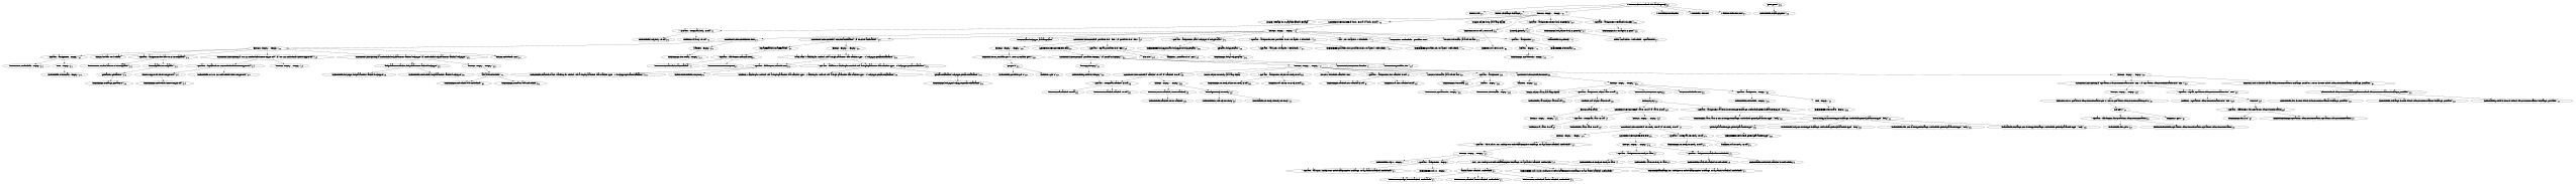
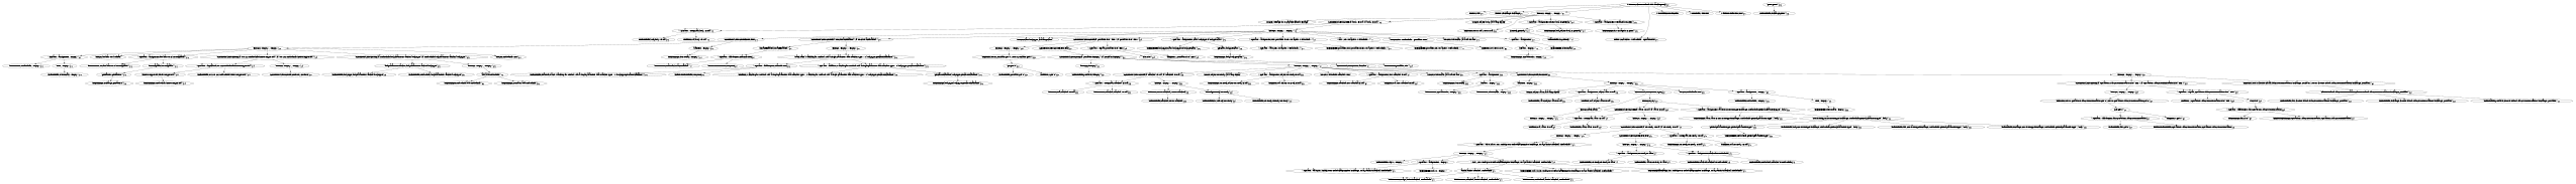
  digraph {
    n1 [label=<(METHOD,chooseMethodWithMatchingBody)<SUB>301</SUB>>]
    n2 [label=<(PARAM,this)<SUB>301</SUB>>]
    n3 [label=<(PARAM,Exchange exchange)<SUB>301</SUB>>]
    n4 [label=<(PARAM,Collection&lt;MethodInfo&gt; operationList)<SUB>301</SUB>>]
    n5 [label=<(BLOCK,&lt;empty&gt;,&lt;empty&gt;)<SUB>301</SUB>>]
    n6 [label=<(MODIFIER,PROTECTED)>]
    n7 [label=<(MODIFIER,VIRTUAL)>]
    n8 [label=<(METHOD_RETURN,ANY)<SUB>301</SUB>>]
    n9 [label=<(LOCAL,Message in: org.apache.camel.Message)>]
    n10 [label=<(&lt;operator&gt;.assignment,Message in = getIn())<SUB>303</SUB>>]
    n11 [label=<(LOCAL,Object body: java.lang.Object)>]
    n12 [label=<(&lt;operator&gt;.assignment,Object body = getBody())<SUB>304</SUB>>]
    n13 [label=<(CONTROL_STRUCTURE,if (body != null),if (body != null))<SUB>305</SUB>>]
    n14 [label=<(RETURN,return null;,return null;)<SUB>366</SUB>>]
    n15 [label=<(IDENTIFIER,in,Message in = getIn())<SUB>303</SUB>>]
    n16 [label=<(IDENTIFIER,body,Object body = getBody())<SUB>304</SUB>>]
    n17 [label=<(getBody,getBody())<SUB>304</SUB>>]
    n18 [label=<(&lt;operator&gt;.notEquals,body != null)<SUB>305</SUB>>]
    n19 [label=<(BLOCK,&lt;empty&gt;,&lt;empty&gt;)<SUB>305</SUB>>]
    n20 [label=<(LITERAL,null,return null;)<SUB>366</SUB>>]
    n21 [label=<(getIn,getIn())<SUB>303</SUB>>]
    n22 [label=<(IDENTIFIER,exchange,getIn())<SUB>303</SUB>>]
    n23 [label=<(IDENTIFIER,in,getBody())<SUB>304</SUB>>]
    n24 [label=<(IDENTIFIER,body,body != null)<SUB>305</SUB>>]
    n25 [label=<(LITERAL,null,body != null)<SUB>305</SUB>>]
    n26 [label=<(LOCAL,Class bodyType: java.lang.Class)>]
    n27 [label=<(&lt;operator&gt;.assignment,Class bodyType = body.getClass())<SUB>306</SUB>>]
    n28 [label=<(CONTROL_STRUCTURE,if (LOG.isTraceEnabled()),if (LOG.isTraceEnabled()))<SUB>307</SUB>>]
    n29 [label=<(LOCAL,List&lt;MethodInfo&gt; possibles: ANY)>]
    n30 [label=<(&lt;operator&gt;.assignment,ANY possibles = new ArrayList&lt;MethodInfo&gt;())<SUB>311</SUB>>]
    n31 [label=<(&lt;init&gt;,new ArrayList&lt;MethodInfo&gt;())<SUB>311</SUB>>]
    n32 [label=<(LOCAL,$iterLocal2: java.util.Iterator)<SUB>312</SUB>>]
    n33 [label=<(&lt;operator&gt;.assignment,)<SUB>312</SUB>>]
    n34 [label=<(CONTROL_STRUCTURE,FOR,FOR)<SUB>312</SUB>>]
    n35 [label=<(CONTROL_STRUCTURE,if (possibles.size() == 1),if (possibles.size() == 1))<SUB>329</SUB>>]
    n36 [label=<(IDENTIFIER,bodyType,Class bodyType = body.getClass())<SUB>306</SUB>>]
    n37 [label=<(getClass,body.getClass())<SUB>306</SUB>>]
    n38 [label=<(isTraceEnabled,isTraceEnabled())<SUB>307</SUB>>]
    n39 [label=<(BLOCK,&lt;empty&gt;,&lt;empty&gt;)<SUB>307</SUB>>]
    n40 [label=<(IDENTIFIER,possibles,ANY possibles = new ArrayList&lt;MethodInfo&gt;())<SUB>311</SUB>>]
    n41 [label=<(&lt;operator&gt;.alloc,new ArrayList&lt;MethodInfo&gt;())<SUB>311</SUB>>]
    n42 [label=<(IDENTIFIER,possibles,new ArrayList&lt;MethodInfo&gt;())<SUB>311</SUB>>]
    n43 [label=<(IDENTIFIER,$iterLocal2,)<SUB>312</SUB>>]
    n44 [label=<(iterator,&lt;empty&gt;)<SUB>312</SUB>>]
    n45 [label=<(hasNext,&lt;empty&gt;)<SUB>312</SUB>>]
    n46 [label=<(BLOCK,&lt;empty&gt;,&lt;empty&gt;)<SUB>312</SUB>>]
    n47 [label=<(&lt;operator&gt;.equals,possibles.size() == 1)<SUB>329</SUB>>]
    n48 [label=<(BLOCK,&lt;empty&gt;,&lt;empty&gt;)<SUB>329</SUB>>]
    n49 [label=<(CONTROL_STRUCTURE,else,else)<SUB>331</SUB>>]
    n50 [label=<(IDENTIFIER,body,body.getClass())<SUB>306</SUB>>]
    n51 [label=<(&lt;operator&gt;.fieldAccess,BeanInfo.LOG)<SUB>307</SUB>>]
    n52 [label=<(trace,trace(&quot;Matching for method with a single parameter that matches type: &quot; + bodyType.getCanonicalName()))<SUB>308</SUB>>]
    n53 [label=<(IDENTIFIER,BeanInfo,isTraceEnabled())<SUB>307</SUB>>]
    n54 [label=<(FIELD_IDENTIFIER,LOG,LOG)<SUB>307</SUB>>]
    n55 [label=<(&lt;operator&gt;.fieldAccess,BeanInfo.LOG)<SUB>308</SUB>>]
    n56 [label=<(&lt;operator&gt;.addition,&quot;Matching for method with a single parameter that matches type: &quot; + bodyType.getCanonicalName())<SUB>308</SUB>>]
    n57 [label=<(IDENTIFIER,BeanInfo,trace(&quot;Matching for method with a single parameter that matches type: &quot; + bodyType.getCanonicalName()))<SUB>308</SUB>>]
    n58 [label=<(FIELD_IDENTIFIER,LOG,LOG)<SUB>308</SUB>>]
    n59 [label=<(LITERAL,&quot;Matching for method with a single parameter that matches type: &quot;,&quot;Matching for method with a single parameter that matches type: &quot; + bodyType.getCanonicalName())<SUB>308</SUB>>]
    n60 [label=<(getCanonicalName,bodyType.getCanonicalName())<SUB>308</SUB>>]
    n61 [label=<(IDENTIFIER,bodyType,bodyType.getCanonicalName())<SUB>308</SUB>>]
    n62 [label=<(IDENTIFIER,operationList,&lt;empty&gt;)<SUB>312</SUB>>]
    n63 [label=<(IDENTIFIER,$iterLocal2,&lt;empty&gt;)<SUB>312</SUB>>]
    n64 [label=<(LOCAL,methodInfo: ANY)<SUB>312</SUB>>]
    n65 [label=<(&lt;operator&gt;.assignment,&lt;empty&gt;)<SUB>312</SUB>>]
    n66 [label=<(LOCAL,boolean out: boolean)>]
    n67 [label=<(&lt;operator&gt;.assignment,boolean out = isOutCapable())<SUB>318</SUB>>]
    n68 [label=<(CONTROL_STRUCTURE,if (out &amp;&amp; methodInfo.isReturnTypeVoid()),if (out &amp;&amp; methodInfo.isReturnTypeVoid()))<SUB>319</SUB>>]
    n69 [label=<(CONTROL_STRUCTURE,if (methodInfo.bodyParameterMatches(bodyType)),if (methodInfo.bodyParameterMatches(bodyType)))<SUB>325</SUB>>]
    n70 [label=<(IDENTIFIER,methodInfo,&lt;empty&gt;)<SUB>312</SUB>>]
    n71 [label=<(next,&lt;empty&gt;)<SUB>312</SUB>>]
    n72 [label=<(IDENTIFIER,out,boolean out = isOutCapable())<SUB>318</SUB>>]
    n73 [label=<(isOutCapable,isOutCapable())<SUB>318</SUB>>]
    n74 [label=<(&lt;operator&gt;.logicalAnd,out &amp;&amp; methodInfo.isReturnTypeVoid())<SUB>319</SUB>>]
    n75 [label=<(BLOCK,&lt;empty&gt;,&lt;empty&gt;)<SUB>319</SUB>>]
    n76 [label=<(bodyParameterMatches,bodyParameterMatches(bodyType))<SUB>325</SUB>>]
    n77 [label=<(BLOCK,&lt;empty&gt;,&lt;empty&gt;)<SUB>325</SUB>>]
    n78 [label=<(IDENTIFIER,$iterLocal2,&lt;empty&gt;)<SUB>312</SUB>>]
    n79 [label=<(getPattern,getPattern())<SUB>318</SUB>>]
    n80 [label=<(IDENTIFIER,exchange,getPattern())<SUB>318</SUB>>]
    n81 [label=<(IDENTIFIER,out,out &amp;&amp; methodInfo.isReturnTypeVoid())<SUB>319</SUB>>]
    n82 [label=<(isReturnTypeVoid,isReturnTypeVoid())<SUB>319</SUB>>]
+   n83 [label=<(CONTROL_STRUCTURE,continue;,continue;)<SUB>321</SUB>>]
    n84 [label=<(IDENTIFIER,methodInfo,isReturnTypeVoid())<SUB>319</SUB>>]
    n85 [label=<(IDENTIFIER,methodInfo,bodyParameterMatches(bodyType))<SUB>325</SUB>>]
    n86 [label=<(IDENTIFIER,bodyType,bodyParameterMatches(bodyType))<SUB>325</SUB>>]
    n87 [label=<(add,add(methodInfo))<SUB>326</SUB>>]
    n88 [label=<(IDENTIFIER,possibles,add(methodInfo))<SUB>326</SUB>>]
    n89 [label=<(IDENTIFIER,methodInfo,add(methodInfo))<SUB>326</SUB>>]
    n90 [label=<(size,size())<SUB>329</SUB>>]
    n91 [label=<(LITERAL,1,possibles.size() == 1)<SUB>329</SUB>>]
    n92 [label=<(RETURN,return possibles.get(0);,return possibles.get(0);)<SUB>330</SUB>>]
    n93 [label=<(CONTROL_STRUCTURE,if (possibles.isEmpty()),if (possibles.isEmpty()))<SUB>331</SUB>>]
    n94 [label=<(IDENTIFIER,possibles,size())<SUB>329</SUB>>]
    n95 [label=<(get,get(0))<SUB>330</SUB>>]
    n96 [label=<(IDENTIFIER,possibles,get(0))<SUB>330</SUB>>]
    n97 [label=<(LITERAL,0,get(0))<SUB>330</SUB>>]
    n98 [label=<(isEmpty,isEmpty())<SUB>331</SUB>>]
    n99 [label=<(BLOCK,&lt;empty&gt;,&lt;empty&gt;)<SUB>331</SUB>>]
    n100 [label=<(CONTROL_STRUCTURE,else,else)<SUB>357</SUB>>]
    n101 [label=<(IDENTIFIER,possibles,isEmpty())<SUB>331</SUB>>]
    n102 [label=<(LOCAL,Object newBody: java.lang.Object)>]
    n103 [label=<(&lt;operator&gt;.assignment,Object newBody = null)<SUB>333</SUB>>]
    n104 [label=<(LOCAL,MethodInfo matched: ANY)>]
    n105 [label=<(&lt;operator&gt;.assignment,ANY matched = null)<SUB>334</SUB>>]
    n106 [label=<(LOCAL,$iterLocal3: java.util.Iterator)<SUB>335</SUB>>]
    n107 [label=<(&lt;operator&gt;.assignment,)<SUB>335</SUB>>]
    n108 [label=<(CONTROL_STRUCTURE,FOR,FOR)<SUB>335</SUB>>]
    n109 [label=<(CONTROL_STRUCTURE,if (matched != null),if (matched != null))<SUB>353</SUB>>]
    n110 [label=<(BLOCK,&lt;empty&gt;,&lt;empty&gt;)<SUB>357</SUB>>]
    n111 [label=<(IDENTIFIER,newBody,Object newBody = null)<SUB>333</SUB>>]
    n112 [label=<(LITERAL,null,Object newBody = null)<SUB>333</SUB>>]
    n113 [label=<(IDENTIFIER,matched,ANY matched = null)<SUB>334</SUB>>]
    n114 [label=<(LITERAL,null,ANY matched = null)<SUB>334</SUB>>]
    n115 [label=<(IDENTIFIER,$iterLocal3,)<SUB>335</SUB>>]
    n116 [label=<(iterator,&lt;empty&gt;)<SUB>335</SUB>>]
    n117 [label=<(hasNext,&lt;empty&gt;)<SUB>335</SUB>>]
    n118 [label=<(BLOCK,&lt;empty&gt;,&lt;empty&gt;)<SUB>335</SUB>>]
    n119 [label=<(&lt;operator&gt;.notEquals,matched != null)<SUB>353</SUB>>]
    n120 [label=<(BLOCK,&lt;empty&gt;,&lt;empty&gt;)<SUB>353</SUB>>]
    n121 [label=<(IDENTIFIER,operationList,&lt;empty&gt;)<SUB>335</SUB>>]
    n122 [label=<(IDENTIFIER,$iterLocal3,&lt;empty&gt;)<SUB>335</SUB>>]
    n123 [label=<(LOCAL,methodInfo: ANY)<SUB>335</SUB>>]
    n124 [label=<(&lt;operator&gt;.assignment,&lt;empty&gt;)<SUB>335</SUB>>]
    n125 [label=<(LOCAL,Object value: java.lang.Object)>]
    n126 [label=<(&lt;operator&gt;.assignment,Object value = null)<SUB>336</SUB>>]
    n127 [label=<(CONTROL_STRUCTURE,try,try)<SUB>337</SUB>>]
    n128 [label=<(IDENTIFIER,methodInfo,&lt;empty&gt;)<SUB>335</SUB>>]
    n129 [label=<(next,&lt;empty&gt;)<SUB>335</SUB>>]
    n130 [label=<(IDENTIFIER,value,Object value = null)<SUB>336</SUB>>]
    n131 [label=<(LITERAL,null,Object value = null)<SUB>336</SUB>>]
    n132 [label=<(BLOCK,try,try)<SUB>337</SUB>>]
    n133 [label=<(BLOCK,catch,catch)>]
    n134 [label=<(IDENTIFIER,$iterLocal3,&lt;empty&gt;)<SUB>335</SUB>>]
    n135 [label=<(&lt;operator&gt;.assignment,value = convertToType(exchange, methodInfo.getBodyParameterType(), body))<SUB>338</SUB>>]
    n136 [label=<(CONTROL_STRUCTURE,if (value != null),if (value != null))<SUB>339</SUB>>]
    n137 [label=<(BLOCK,&lt;empty&gt;,&lt;empty&gt;)<SUB>348</SUB>>]
    n138 [label=<(IDENTIFIER,value,value = convertToType(exchange, methodInfo.getBodyParameterType(), body))<SUB>338</SUB>>]
    n139 [label=<(convertToType,convertToType(exchange, methodInfo.getBodyParameterType(), body))<SUB>338</SUB>>]
    n140 [label=<(&lt;operator&gt;.notEquals,value != null)<SUB>339</SUB>>]
    n141 [label=<(BLOCK,&lt;empty&gt;,&lt;empty&gt;)<SUB>339</SUB>>]
    n142 [label=<(IDENTIFIER,this,convertToType(exchange, methodInfo.getBodyParameterType(), body))<SUB>338</SUB>>]
    n143 [label=<(IDENTIFIER,exchange,convertToType(exchange, methodInfo.getBodyParameterType(), body))<SUB>338</SUB>>]
    n144 [label=<(getBodyParameterType,getBodyParameterType())<SUB>338</SUB>>]
    n145 [label=<(IDENTIFIER,body,convertToType(exchange, methodInfo.getBodyParameterType(), body))<SUB>338</SUB>>]
    n146 [label=<(IDENTIFIER,methodInfo,getBodyParameterType())<SUB>338</SUB>>]
    n147 [label=<(IDENTIFIER,value,value != null)<SUB>339</SUB>>]
    n148 [label=<(LITERAL,null,value != null)<SUB>339</SUB>>]
    n149 [label=<(CONTROL_STRUCTURE,if (newBody != null),if (newBody != null))<SUB>340</SUB>>]
    n150 [label=<(&lt;operator&gt;.notEquals,newBody != null)<SUB>340</SUB>>]
    n151 [label=<(BLOCK,&lt;empty&gt;,&lt;empty&gt;)<SUB>340</SUB>>]
    n152 [label=<(CONTROL_STRUCTURE,else,else)<SUB>343</SUB>>]
    n153 [label=<(IDENTIFIER,newBody,newBody != null)<SUB>340</SUB>>]
    n154 [label=<(LITERAL,null,newBody != null)<SUB>340</SUB>>]
    n155 [label=<(&lt;operator&gt;.throw,throw new AmbiguousMethodCallException(exchange, Arrays.asList(matched, methodInfo));)<SUB>341</SUB>>]
    n156 [label=<(BLOCK,&lt;empty&gt;,&lt;empty&gt;)<SUB>343</SUB>>]
    n157 [label=<(BLOCK,&lt;empty&gt;,&lt;empty&gt;)<SUB>341</SUB>>]
    n158 [label=<(&lt;operator&gt;.assignment,&lt;empty&gt;)>]
    n159 [label=<(&lt;init&gt;,new AmbiguousMethodCallException(exchange, Arrays.asList(matched, methodInfo)))<SUB>341</SUB>>]
    n160 [label=<(IDENTIFIER,$obj10,&lt;empty&gt;)>]
    n161 [label=<(IDENTIFIER,$obj10,&lt;empty&gt;)>]
    n162 [label=<(&lt;operator&gt;.alloc,new AmbiguousMethodCallException(exchange, Arrays.asList(matched, methodInfo)))<SUB>341</SUB>>]
    n163 [label=<(IDENTIFIER,$obj10,new AmbiguousMethodCallException(exchange, Arrays.asList(matched, methodInfo)))>]
    n164 [label=<(IDENTIFIER,exchange,new AmbiguousMethodCallException(exchange, Arrays.asList(matched, methodInfo)))<SUB>341</SUB>>]
    n165 [label=<(asList,asList(matched, methodInfo))<SUB>341</SUB>>]
    n166 [label=<(IDENTIFIER,Arrays,asList(matched, methodInfo))<SUB>341</SUB>>]
    n167 [label=<(IDENTIFIER,matched,asList(matched, methodInfo))<SUB>341</SUB>>]
    n168 [label=<(IDENTIFIER,methodInfo,asList(matched, methodInfo))<SUB>342</SUB>>]
    n169 [label=<(&lt;operator&gt;.assignment,newBody = value)<SUB>344</SUB>>]
    n170 [label=<(&lt;operator&gt;.assignment,matched = methodInfo)<SUB>345</SUB>>]
    n171 [label=<(IDENTIFIER,newBody,newBody = value)<SUB>344</SUB>>]
    n172 [label=<(IDENTIFIER,value,newBody = value)<SUB>344</SUB>>]
    n173 [label=<(IDENTIFIER,matched,matched = methodInfo)<SUB>345</SUB>>]
    n174 [label=<(IDENTIFIER,methodInfo,matched = methodInfo)<SUB>345</SUB>>]
    n175 [label=<(IDENTIFIER,matched,matched != null)<SUB>353</SUB>>]
    n176 [label=<(LITERAL,null,matched != null)<SUB>353</SUB>>]
    n177 [label=<(setBody,setBody(newBody))<SUB>354</SUB>>]
    n178 [label=<(RETURN,return matched;,return matched;)<SUB>355</SUB>>]
    n179 [label=<(IDENTIFIER,in,setBody(newBody))<SUB>354</SUB>>]
    n180 [label=<(IDENTIFIER,newBody,setBody(newBody))<SUB>354</SUB>>]
    n181 [label=<(IDENTIFIER,matched,return matched;)<SUB>355</SUB>>]
    n182 [label=<(CONTROL_STRUCTURE,if (operationsWithCustomAnnotation.size() == 1),if (operationsWithCustomAnnotation.size() == 1))<SUB>359</SUB>>]
    n183 [label=<(RETURN,return chooseMethodWithCustomAnnotations(exchange, possibles);,return chooseMethodWithCustomAnnotations(exchange, possibles);)<SUB>362</SUB>>]
    n184 [label=<(&lt;operator&gt;.equals,operationsWithCustomAnnotation.size() == 1)<SUB>359</SUB>>]
    n185 [label=<(BLOCK,&lt;empty&gt;,&lt;empty&gt;)<SUB>359</SUB>>]
    n186 [label=<(chooseMethodWithCustomAnnotations,chooseMethodWithCustomAnnotations(exchange, possibles))<SUB>362</SUB>>]
    n187 [label=<(size,size())<SUB>359</SUB>>]
    n188 [label=<(LITERAL,1,operationsWithCustomAnnotation.size() == 1)<SUB>359</SUB>>]
    n189 [label=<(RETURN,return operationsWithCustomAnnotation.get(0);,return operationsWithCustomAnnotation.get(0);)<SUB>360</SUB>>]
    n190 [label=<(&lt;operator&gt;.fieldAccess,this.operationsWithCustomAnnotation)<SUB>359</SUB>>]
    n191 [label=<(IDENTIFIER,this,size())<SUB>359</SUB>>]
    n192 [label=<(FIELD_IDENTIFIER,operationsWithCustomAnnotation,operationsWithCustomAnnotation)<SUB>359</SUB>>]
    n193 [label=<(get,get(0))<SUB>360</SUB>>]
    n194 [label=<(&lt;operator&gt;.fieldAccess,this.operationsWithCustomAnnotation)<SUB>360</SUB>>]
    n195 [label=<(LITERAL,0,get(0))<SUB>360</SUB>>]
    n196 [label=<(IDENTIFIER,this,get(0))<SUB>360</SUB>>]
    n197 [label=<(FIELD_IDENTIFIER,operationsWithCustomAnnotation,operationsWithCustomAnnotation)<SUB>360</SUB>>]
    n198 [label=<(IDENTIFIER,this,chooseMethodWithCustomAnnotations(exchange, possibles))<SUB>362</SUB>>]
    n199 [label=<(IDENTIFIER,exchange,chooseMethodWithCustomAnnotations(exchange, possibles))<SUB>362</SUB>>]
    n200 [label=<(IDENTIFIER,possibles,chooseMethodWithCustomAnnotations(exchange, possibles))<SUB>362</SUB>>]
    n1 -> n2
    n1 -> n3
-   n16 -> n4
+   n1 -> n4
    n1 -> n5
    n1 -> n6
    n1 -> n7
    n1 -> n8
    n5 -> n9
    n5 -> n10
    n5 -> n11
    n5 -> n12
    n5 -> n13
    n5 -> n14
    n10 -> n15
    n12 -> n16
    n12 -> n17
    n13 -> n18
    n13 -> n19
-   n14 -> n20
+   n29 -> n20
    n17 -> n23
    n18 -> n24
    n18 -> n25
    n19 -> n26
    n19 -> n27
    n19 -> n28
    n19 -> n29
    n19 -> n30
    n19 -> n31
    n19 -> n32
    n19 -> n33
    n19 -> n34
    n19 -> n35
    n21 -> n22
    n27 -> n36
    n27 -> n37
    n28 -> n38
    n28 -> n39
    n30 -> n40
    n30 -> n41
    n31 -> n42
    n33 -> n43
    n33 -> n44
    n34 -> n45
    n34 -> n46
    n35 -> n47
    n35 -> n48
    n35 -> n49
    n37 -> n50
    n38 -> n51
    n39 -> n52
    n44 -> n62
    n45 -> n63
    n46 -> n64
    n46 -> n65
    n46 -> n66
    n46 -> n67
    n46 -> n68
    n46 -> n69
    n47 -> n90
    n47 -> n91
    n48 -> n92
    n49 -> n93
    n51 -> n53
    n51 -> n54
    n52 -> n55
    n52 -> n56
    n55 -> n57
    n55 -> n58
    n56 -> n59
    n56 -> n60
    n60 -> n61
    n65 -> n70
    n65 -> n71
    n67 -> n72
    n67 -> n73
    n68 -> n74
    n68 -> n75
    n69 -> n76
    n69 -> n77
    n71 -> n78
    n73 -> n79
    n74 -> n81
    n74 -> n82
+   n75 -> n83
    n76 -> n85
    n76 -> n86
    n77 -> n87
    n79 -> n80
    n82 -> n84
    n87 -> n88
    n87 -> n89
    n90 -> n94
    n92 -> n95
    n93 -> n98
    n93 -> n99
    n93 -> n100
    n95 -> n96
    n95 -> n97
    n98 -> n101
    n99 -> n102
    n99 -> n103
    n99 -> n104
    n99 -> n105
    n99 -> n106
    n99 -> n107
    n99 -> n108
    n99 -> n109
    n100 -> n110
    n103 -> n111
    n103 -> n112
    n105 -> n113
    n105 -> n114
    n107 -> n115
    n107 -> n116
    n108 -> n117
    n108 -> n118
    n109 -> n119
    n109 -> n120
    n110 -> n182
    n110 -> n183
    n116 -> n121
    n117 -> n122
    n118 -> n123
    n118 -> n124
    n118 -> n125
    n118 -> n126
    n118 -> n127
    n119 -> n175
    n119 -> n176
    n120 -> n177
    n120 -> n178
    n124 -> n128
    n124 -> n129
    n126 -> n130
    n126 -> n131
    n127 -> n132
-   n131 -> n133
+   n127 -> n133
    n129 -> n134
    n132 -> n135
    n132 -> n136
    n133 -> n137
    n135 -> n138
    n135 -> n139
    n136 -> n140
    n136 -> n141
    n139 -> n142
    n139 -> n143
    n139 -> n144
    n139 -> n145
    n140 -> n147
    n140 -> n148
    n141 -> n149
    n144 -> n146
    n149 -> n150
    n149 -> n151
    n149 -> n152
    n150 -> n153
    n150 -> n154
    n151 -> n155
    n152 -> n156
    n155 -> n157
    n156 -> n169
    n156 -> n170
    n157 -> n158
    n157 -> n159
    n157 -> n160
    n158 -> n161
    n158 -> n162
    n159 -> n163
    n159 -> n164
    n159 -> n165
    n165 -> n166
    n165 -> n167
    n165 -> n168
    n169 -> n171
    n169 -> n172
    n170 -> n173
    n170 -> n174
    n177 -> n179
    n177 -> n180
    n178 -> n181
    n182 -> n184
    n182 -> n185
    n183 -> n186
    n184 -> n187
    n184 -> n188
    n185 -> n189
    n186 -> n198
    n186 -> n199
    n186 -> n200
    n187 -> n190
    n189 -> n193
    n190 -> n191
    n190 -> n192
    n193 -> n194
    n193 -> n195
    n194 -> n196
    n194 -> n197
  }
